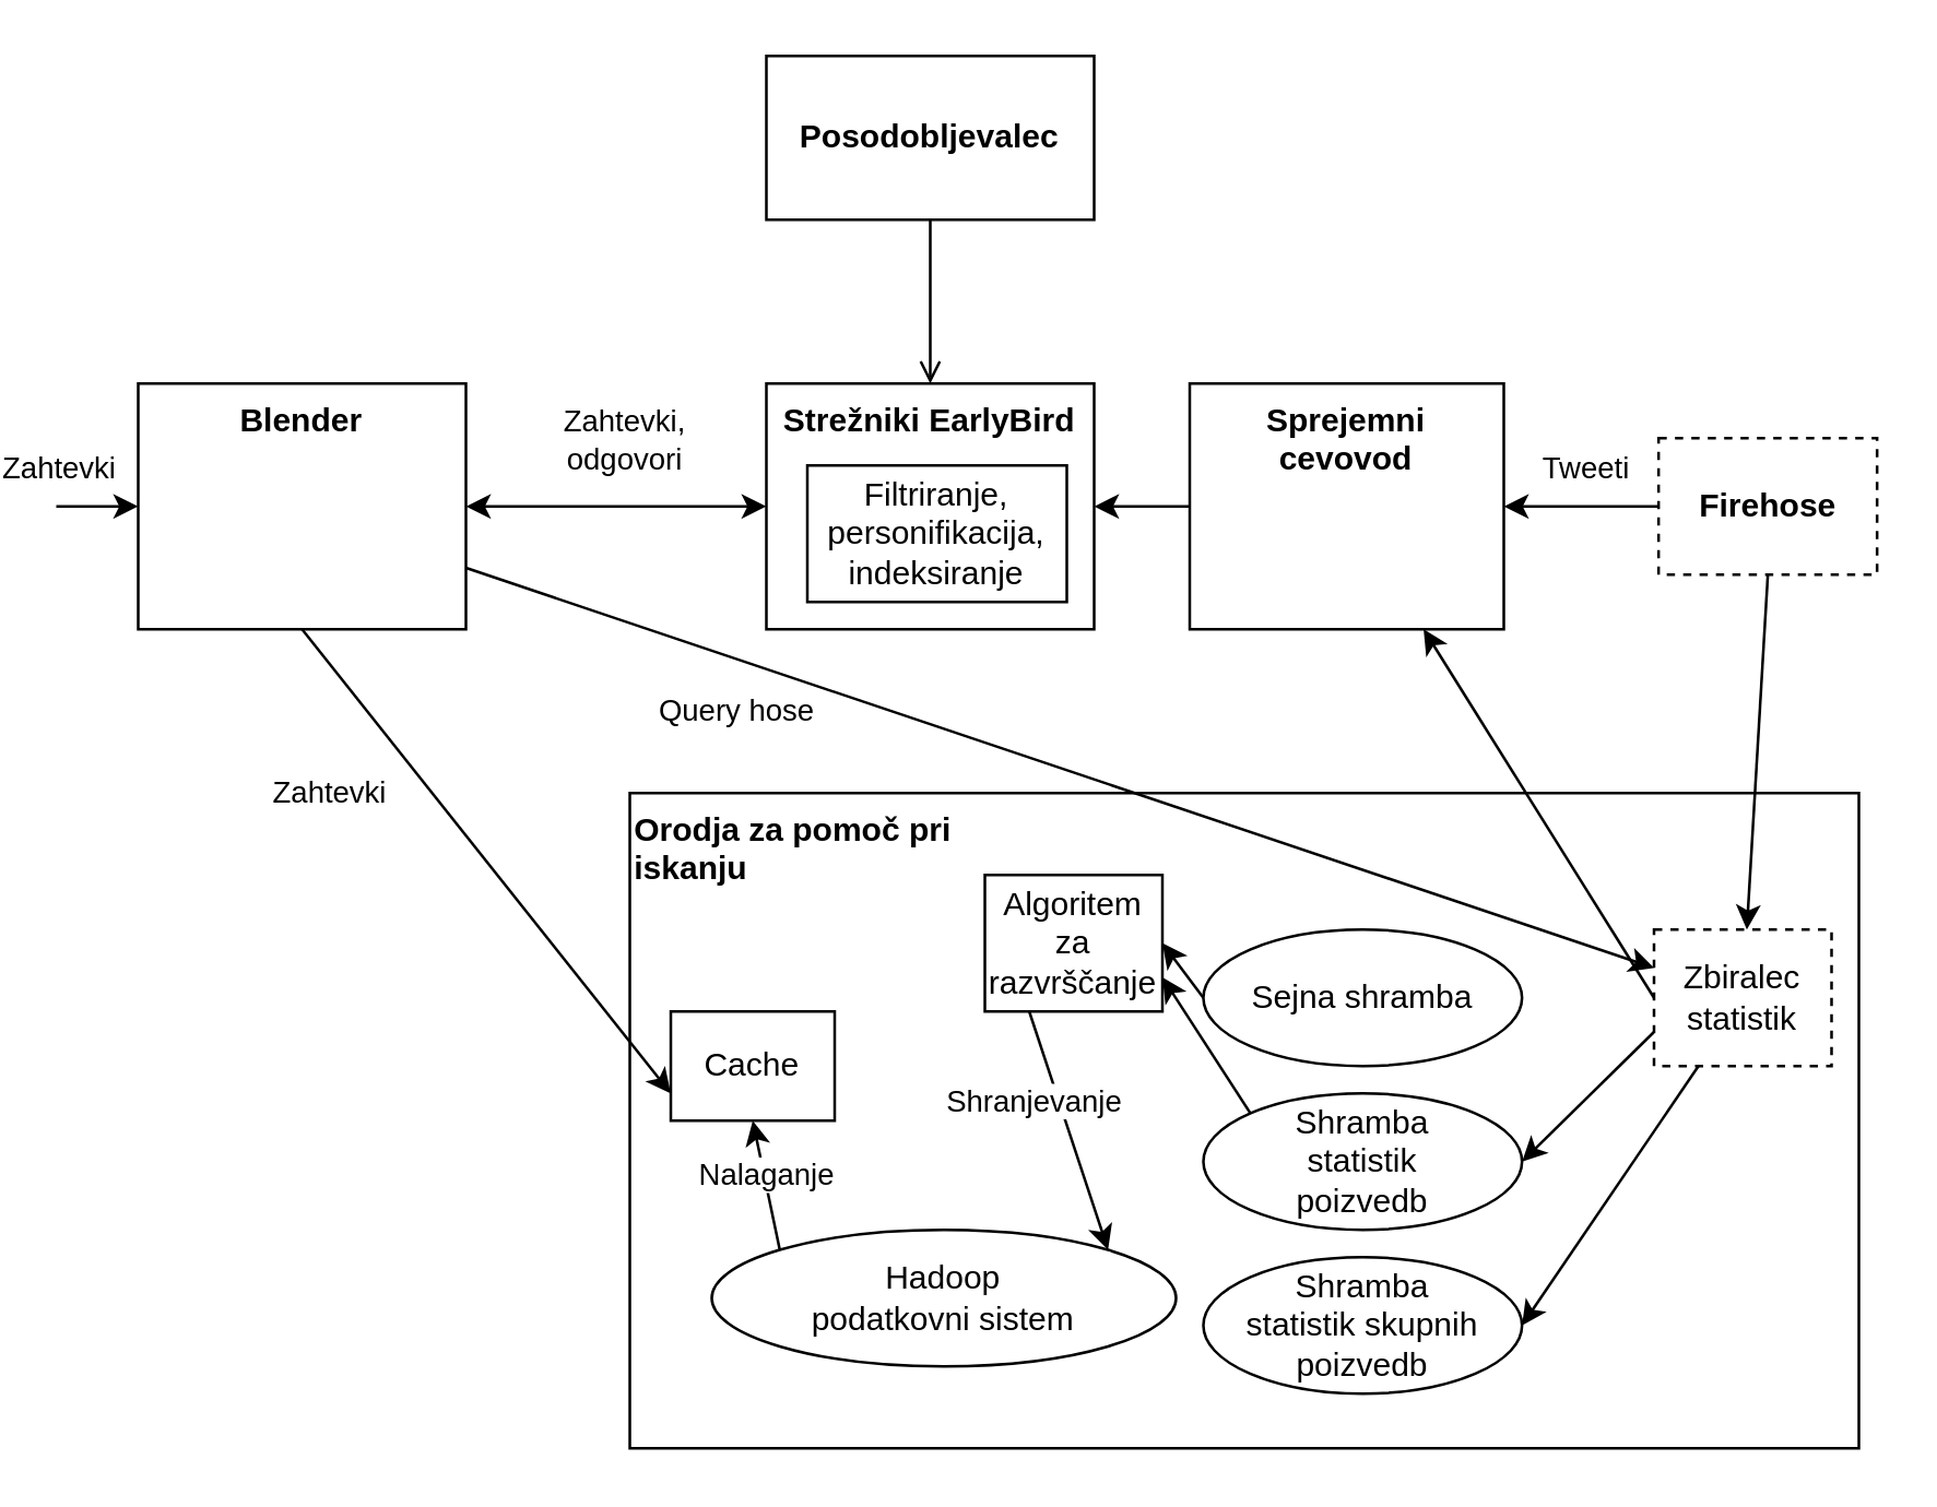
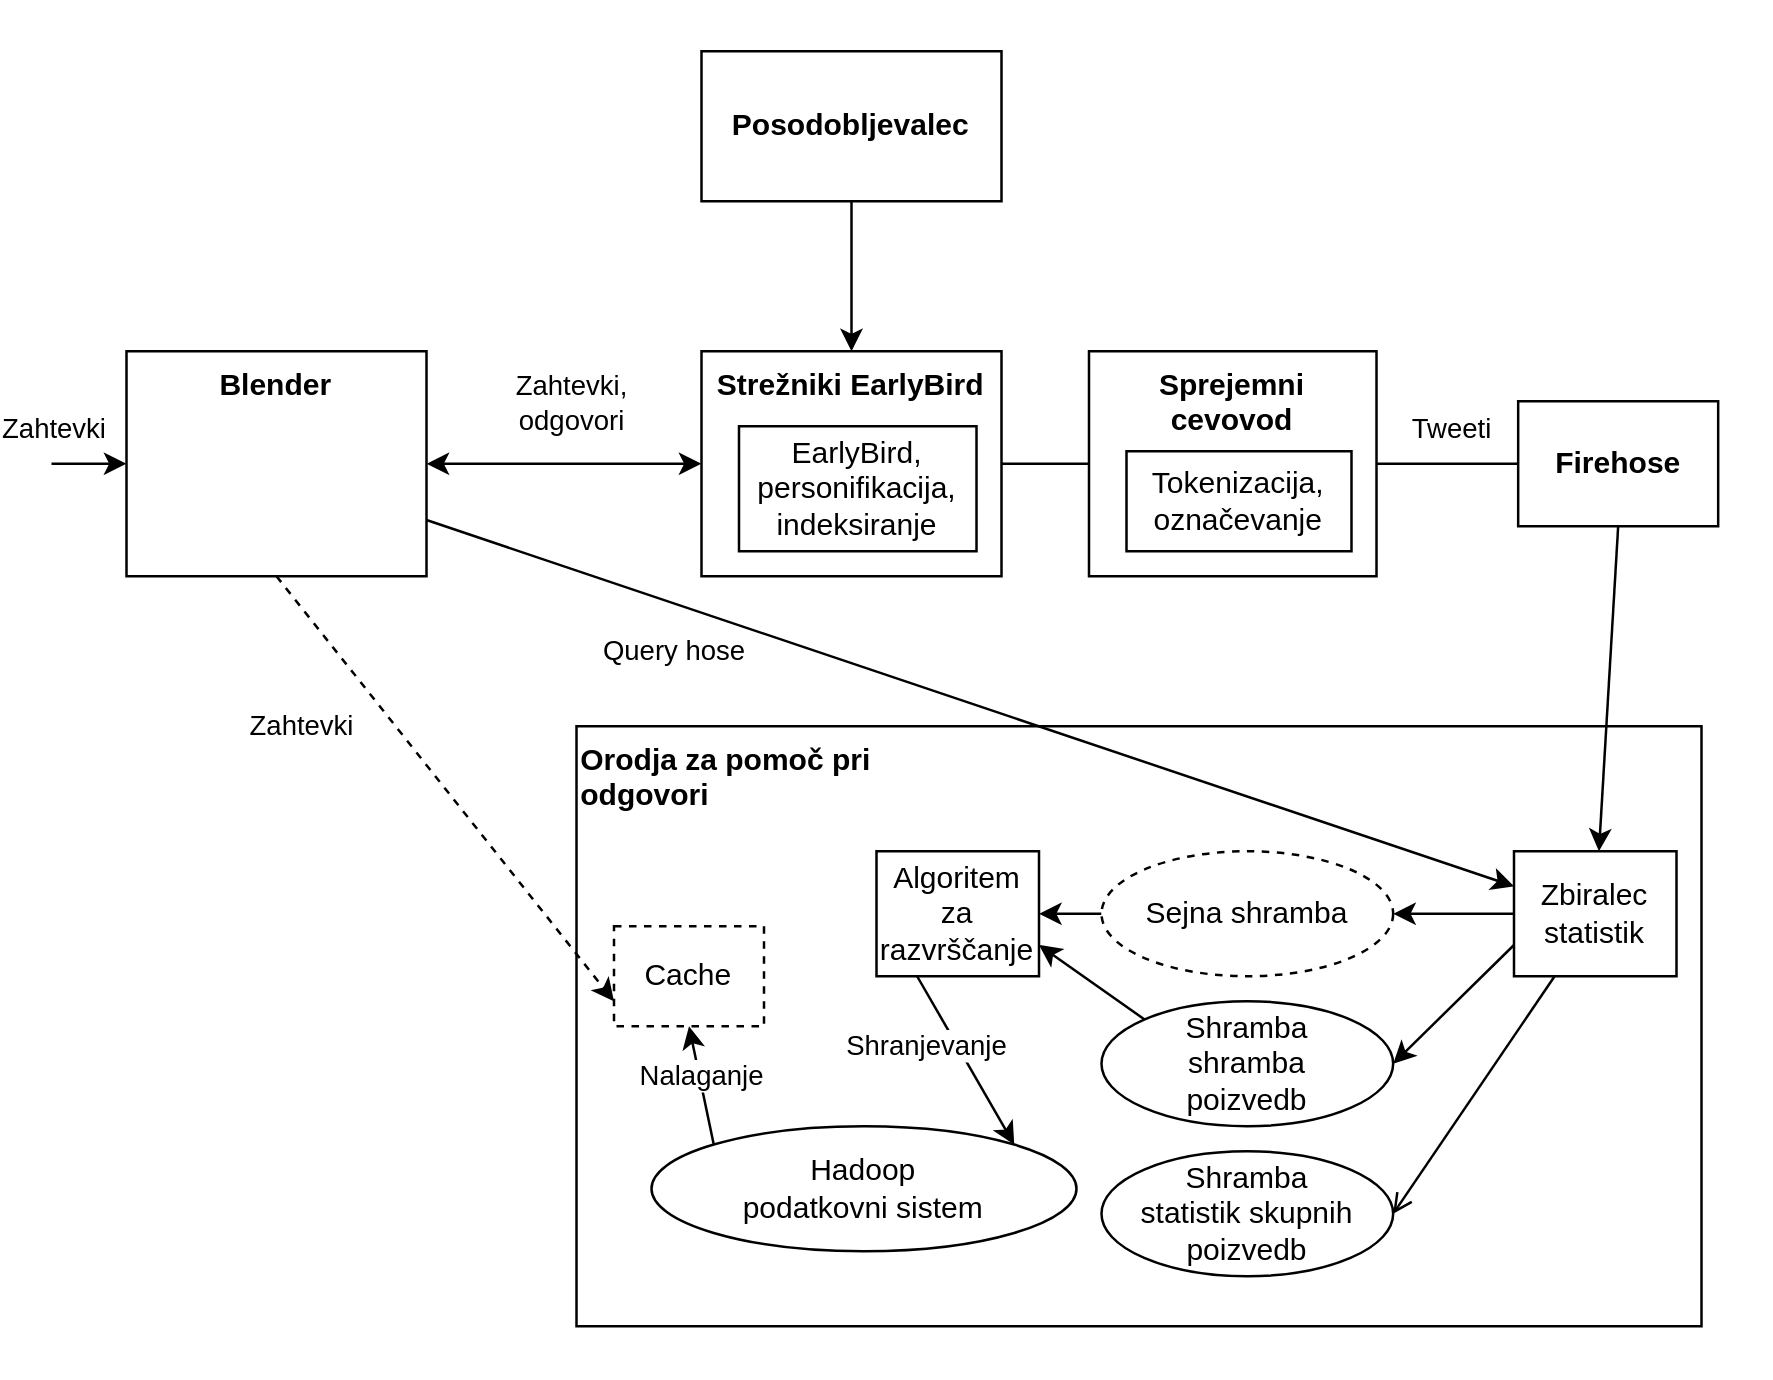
  <mxCell id="0" />
  <mxCell id="1" parent="0" />
- <mxCell id="2" value="" style="edgeStyle=none;html=1;endArrow=open;" edge="1" parent="1" source="3" target="4"><mxGeometry relative="1" as="geometry" /></mxCell>
+ <mxCell id="2" value="" style="edgeStyle=none;html=1;" edge="1" parent="1" source="3" target="4"><mxGeometry relative="1" as="geometry" /></mxCell>
  <mxCell id="3" value="&lt;b&gt;Posodobljevalec&lt;/b&gt;" style="rounded=0;whiteSpace=wrap;html=1;" vertex="1" parent="1"><mxGeometry x="280" y="20" width="120" height="60" as="geometry" /></mxCell>
  <mxCell id="4" value="&lt;b&gt;Strežniki EarlyBird&lt;/b&gt;" style="whiteSpace=wrap;html=1;rounded=0;verticalAlign=top;" vertex="1" parent="1"><mxGeometry x="280" y="140" width="120" height="90" as="geometry" /></mxCell>
- <mxCell id="5" value="Filtriranje,&lt;br&gt;personifikacija,&lt;br&gt;indeksiranje" style="rounded=0;whiteSpace=wrap;html=1;" vertex="1" parent="1"><mxGeometry x="295" y="170" width="95" height="50" as="geometry" /></mxCell>
+ <mxCell id="5" value="EarlyBird,&lt;br&gt;personifikacija,&lt;br&gt;indeksiranje" style="rounded=0;whiteSpace=wrap;html=1;" vertex="1" parent="1"><mxGeometry x="295" y="170" width="95" height="50" as="geometry" /></mxCell>
  <mxCell id="6" value="" style="edgeStyle=none;html=1;entryX=0;entryY=0.5;entryDx=0;entryDy=0;startArrow=classic;startFill=1;" edge="1" parent="1" source="8" target="4"><mxGeometry relative="1" as="geometry" /></mxCell>
  <mxCell id="7" value="Zahtevki,&lt;br&gt;odgovori" style="edgeLabel;html=1;align=center;verticalAlign=middle;resizable=0;points=[];" vertex="1" connectable="0" parent="6"><mxGeometry x="0.343" y="3" relative="1" as="geometry"><mxPoint x="-17" y="-22" as="offset" /></mxGeometry></mxCell>
  <mxCell id="8" value="&lt;b&gt;Blender&lt;/b&gt;" style="whiteSpace=wrap;html=1;rounded=0;verticalAlign=top;" vertex="1" parent="1"><mxGeometry x="50" y="140" width="120" height="90" as="geometry" /></mxCell>
  <mxCell id="9" value="" style="endArrow=classic;html=1;entryX=0;entryY=0.5;entryDx=0;entryDy=0;" edge="1" parent="1" target="8"><mxGeometry width="50" height="50" relative="1" as="geometry"><mxPoint x="20" y="185" as="sourcePoint" /><mxPoint x="50" y="150" as="targetPoint" /></mxGeometry></mxCell>
  <mxCell id="10" value="Zahtevki" style="edgeLabel;html=1;align=center;verticalAlign=middle;resizable=0;points=[];" vertex="1" connectable="0" parent="9"><mxGeometry x="0.42" y="1" relative="1" as="geometry"><mxPoint x="-21" y="-14" as="offset" /></mxGeometry></mxCell>
- <mxCell id="11" style="edgeStyle=none;html=1;exitX=0;exitY=0.5;exitDx=0;exitDy=0;entryX=1;entryY=0.5;entryDx=0;entryDy=0;startArrow=none;startFill=0;" edge="1" parent="1" source="12" target="4"><mxGeometry relative="1" as="geometry" /></mxCell>
+ <mxCell id="11" style="edgeStyle=none;html=1;exitX=0;exitY=0.5;exitDx=0;exitDy=0;entryX=1;entryY=0.5;entryDx=0;entryDy=0;startArrow=none;startFill=0;endArrow=none;" edge="1" parent="1" source="12" target="4"><mxGeometry relative="1" as="geometry" /></mxCell>
  <mxCell id="12" value="&lt;b&gt;Sprejemni&lt;br&gt;cevovod&lt;br&gt;&lt;/b&gt;" style="whiteSpace=wrap;html=1;rounded=0;verticalAlign=top;" vertex="1" parent="1"><mxGeometry x="435" y="140" width="115" height="90" as="geometry" /></mxCell>
- <mxCell id="14" value="" style="endArrow=classic;html=1;entryX=1;entryY=0.5;entryDx=0;entryDy=0;exitX=0;exitY=0.5;exitDx=0;exitDy=0;" edge="1" parent="1" source="16" target="12"><mxGeometry width="50" height="50" relative="1" as="geometry"><mxPoint x="640" y="185" as="sourcePoint" /><mxPoint x="570" y="180" as="targetPoint" /></mxGeometry></mxCell>
+ <mxCell id="13" value="Tokenizacija,&lt;br&gt;označevanje" style="rounded=0;whiteSpace=wrap;html=1;" vertex="1" parent="1"><mxGeometry x="450" y="180" width="90" height="40" as="geometry" /></mxCell>
+ <mxCell id="14" value="" style="endArrow=none;html=1;entryX=1;entryY=0.5;entryDx=0;entryDy=0;exitX=0;exitY=0.5;exitDx=0;exitDy=0;" edge="1" parent="1" source="16" target="12"><mxGeometry width="50" height="50" relative="1" as="geometry"><mxPoint x="640" y="185" as="sourcePoint" /><mxPoint x="570" y="180" as="targetPoint" /></mxGeometry></mxCell>
  <mxCell id="15" value="Tweeti" style="edgeLabel;html=1;align=center;verticalAlign=middle;resizable=0;points=[];" vertex="1" connectable="0" parent="14"><mxGeometry x="-0.475" y="-3" relative="1" as="geometry"><mxPoint x="-12" y="-12" as="offset" /></mxGeometry></mxCell>
- <mxCell id="16" value="&lt;b&gt;Firehose&lt;/b&gt;" style="whiteSpace=wrap;html=1;rounded=0;verticalAlign=middle;dashed=1;" vertex="1" parent="1"><mxGeometry x="606.67" y="160" width="80" height="50" as="geometry" /></mxCell>
- <mxCell id="17" value="&lt;b&gt;Orodja za pomoč pri&lt;br&gt;iskanju&lt;br&gt;&lt;/b&gt;" style="whiteSpace=wrap;html=1;rounded=0;verticalAlign=top;align=left;" vertex="1" parent="1"><mxGeometry x="230" y="290" width="450" height="240" as="geometry" /></mxCell>
- <mxCell id="18" style="edgeStyle=none;html=1;exitX=0;exitY=0.5;exitDx=0;exitDy=0;startArrow=none;startFill=0;" edge="1" parent="1" source="21" target="12"><mxGeometry relative="1" as="geometry" /></mxCell>
+ <mxCell id="16" value="&lt;b&gt;Firehose&lt;/b&gt;" style="whiteSpace=wrap;html=1;rounded=0;verticalAlign=middle;" vertex="1" parent="1"><mxGeometry x="606.67" y="160" width="80" height="50" as="geometry" /></mxCell>
+ <mxCell id="17" value="&lt;b&gt;Orodja za pomoč pri&lt;br&gt;odgovori&lt;br&gt;&lt;/b&gt;" style="whiteSpace=wrap;html=1;rounded=0;verticalAlign=top;align=left;" vertex="1" parent="1"><mxGeometry x="230" y="290" width="450" height="240" as="geometry" /></mxCell>
+ <mxCell id="18" style="edgeStyle=none;html=1;exitX=0;exitY=0.5;exitDx=0;exitDy=0;startArrow=none;startFill=0;" edge="1" parent="1" source="21" target="32"><mxGeometry relative="1" as="geometry" /></mxCell>
  <mxCell id="19" style="edgeStyle=none;html=1;exitX=0;exitY=0.75;exitDx=0;exitDy=0;entryX=1;entryY=0.5;entryDx=0;entryDy=0;startArrow=none;startFill=0;" edge="1" parent="1" source="21" target="34"><mxGeometry relative="1" as="geometry" /></mxCell>
- <mxCell id="20" style="edgeStyle=none;html=1;exitX=0.25;exitY=1;exitDx=0;exitDy=0;entryX=1;entryY=0.5;entryDx=0;entryDy=0;startArrow=none;startFill=0;" edge="1" parent="1" source="21" target="35"><mxGeometry relative="1" as="geometry" /></mxCell>
- <mxCell id="21" value="Zbiralec&lt;br&gt;statistik" style="rounded=0;whiteSpace=wrap;html=1;dashed=1;" vertex="1" parent="1"><mxGeometry x="605" y="340" width="65" height="50" as="geometry" /></mxCell>
+ <mxCell id="20" style="edgeStyle=none;html=1;exitX=0.25;exitY=1;exitDx=0;exitDy=0;entryX=1;entryY=0.5;entryDx=0;entryDy=0;startArrow=none;startFill=0;endArrow=open;" edge="1" parent="1" source="21" target="35"><mxGeometry relative="1" as="geometry" /></mxCell>
+ <mxCell id="21" value="Zbiralec&lt;br&gt;statistik" style="rounded=0;whiteSpace=wrap;html=1;" vertex="1" parent="1"><mxGeometry x="605" y="340" width="65" height="50" as="geometry" /></mxCell>
  <mxCell id="22" style="edgeStyle=none;html=1;exitX=0.25;exitY=1;exitDx=0;exitDy=0;entryX=1;entryY=0;entryDx=0;entryDy=0;startArrow=none;startFill=0;" edge="1" parent="1" source="24" target="38"><mxGeometry relative="1" as="geometry" /></mxCell>
  <mxCell id="23" value="Shranjevanje" style="edgeLabel;html=1;align=center;verticalAlign=middle;resizable=0;points=[];" vertex="1" connectable="0" parent="22"><mxGeometry x="-0.56" y="4" relative="1" as="geometry"><mxPoint x="-9" y="15" as="offset" /></mxGeometry></mxCell>
- <mxCell id="24" value="Algoritem za razvrščanje" style="rounded=0;whiteSpace=wrap;html=1;" vertex="1" parent="1"><mxGeometry x="360" y="320" width="65" height="50" as="geometry" /></mxCell>
- <mxCell id="25" value="Cache" style="rounded=0;whiteSpace=wrap;html=1;" vertex="1" parent="1"><mxGeometry x="245" y="370" width="60" height="40" as="geometry" /></mxCell>
- <mxCell id="26" style="edgeStyle=none;html=1;exitX=0.5;exitY=1;exitDx=0;exitDy=0;entryX=0;entryY=0.75;entryDx=0;entryDy=0;startArrow=none;startFill=0;" edge="1" parent="1" source="8" target="25"><mxGeometry relative="1" as="geometry" /></mxCell>
+ <mxCell id="24" value="Algoritem za razvrščanje" style="rounded=0;whiteSpace=wrap;html=1;" vertex="1" parent="1"><mxGeometry x="350" y="340" width="65" height="50" as="geometry" /></mxCell>
+ <mxCell id="25" value="Cache" style="rounded=0;whiteSpace=wrap;html=1;dashed=1;" vertex="1" parent="1"><mxGeometry x="245" y="370" width="60" height="40" as="geometry" /></mxCell>
+ <mxCell id="26" style="edgeStyle=none;html=1;exitX=0.5;exitY=1;exitDx=0;exitDy=0;entryX=0;entryY=0.75;entryDx=0;entryDy=0;startArrow=none;startFill=0;dashed=1;" edge="1" parent="1" source="8" target="25"><mxGeometry relative="1" as="geometry" /></mxCell>
  <mxCell id="27" value="Zahtevki" style="edgeLabel;html=1;align=center;verticalAlign=middle;resizable=0;points=[];" vertex="1" connectable="0" parent="26"><mxGeometry x="-0.542" relative="1" as="geometry"><mxPoint x="-22" y="20" as="offset" /></mxGeometry></mxCell>
  <mxCell id="28" style="edgeStyle=none;html=1;exitX=0.5;exitY=1;exitDx=0;exitDy=0;startArrow=none;startFill=0;" edge="1" parent="1" source="16" target="21"><mxGeometry relative="1" as="geometry" /></mxCell>
  <mxCell id="29" style="edgeStyle=none;html=1;exitX=1;exitY=0.75;exitDx=0;exitDy=0;startArrow=none;startFill=0;" edge="1" parent="1" source="8" target="21"><mxGeometry relative="1" as="geometry" /></mxCell>
  <mxCell id="30" value="Query hose" style="edgeLabel;html=1;align=center;verticalAlign=middle;resizable=0;points=[];" vertex="1" connectable="0" parent="29"><mxGeometry x="-0.542" y="-3" relative="1" as="geometry"><mxPoint y="16" as="offset" /></mxGeometry></mxCell>
  <mxCell id="31" style="edgeStyle=none;html=1;exitX=0;exitY=0.5;exitDx=0;exitDy=0;entryX=1;entryY=0.5;entryDx=0;entryDy=0;startArrow=none;startFill=0;" edge="1" parent="1" source="32" target="24"><mxGeometry relative="1" as="geometry" /></mxCell>
- <mxCell id="32" value="Sejna shramba" style="ellipse;whiteSpace=wrap;html=1;" vertex="1" parent="1"><mxGeometry x="440" y="340" width="116.67" height="50" as="geometry" /></mxCell>
+ <mxCell id="32" value="Sejna shramba" style="ellipse;whiteSpace=wrap;html=1;dashed=1;" vertex="1" parent="1"><mxGeometry x="440" y="340" width="116.67" height="50" as="geometry" /></mxCell>
  <mxCell id="33" style="edgeStyle=none;html=1;exitX=0;exitY=0;exitDx=0;exitDy=0;entryX=1;entryY=0.75;entryDx=0;entryDy=0;startArrow=none;startFill=0;" edge="1" parent="1" source="34" target="24"><mxGeometry relative="1" as="geometry" /></mxCell>
- <mxCell id="34" value="Shramba&lt;br&gt;statistik&lt;br&gt;poizvedb" style="ellipse;whiteSpace=wrap;html=1;" vertex="1" parent="1"><mxGeometry x="440" y="400" width="116.67" height="50" as="geometry" /></mxCell>
+ <mxCell id="34" value="Shramba&lt;br&gt;shramba&lt;br&gt;poizvedb" style="ellipse;whiteSpace=wrap;html=1;" vertex="1" parent="1"><mxGeometry x="440" y="400" width="116.67" height="50" as="geometry" /></mxCell>
  <mxCell id="35" value="Shramba&lt;br&gt;statistik skupnih&lt;br&gt;poizvedb" style="ellipse;whiteSpace=wrap;html=1;" vertex="1" parent="1"><mxGeometry x="440" y="460" width="116.67" height="50" as="geometry" /></mxCell>
  <mxCell id="36" style="edgeStyle=none;html=1;exitX=0;exitY=0;exitDx=0;exitDy=0;entryX=0.5;entryY=1;entryDx=0;entryDy=0;startArrow=none;startFill=0;" edge="1" parent="1" source="38" target="25"><mxGeometry relative="1" as="geometry" /></mxCell>
  <mxCell id="37" value="Nalaganje" style="edgeLabel;html=1;align=center;verticalAlign=middle;resizable=0;points=[];" vertex="1" connectable="0" parent="36"><mxGeometry x="-0.395" relative="1" as="geometry"><mxPoint x="-2" y="-13" as="offset" /></mxGeometry></mxCell>
  <mxCell id="38" value="Hadoop&lt;br&gt;podatkovni sistem" style="ellipse;whiteSpace=wrap;html=1;" vertex="1" parent="1"><mxGeometry x="260" y="450" width="170" height="50" as="geometry" /></mxCell>
